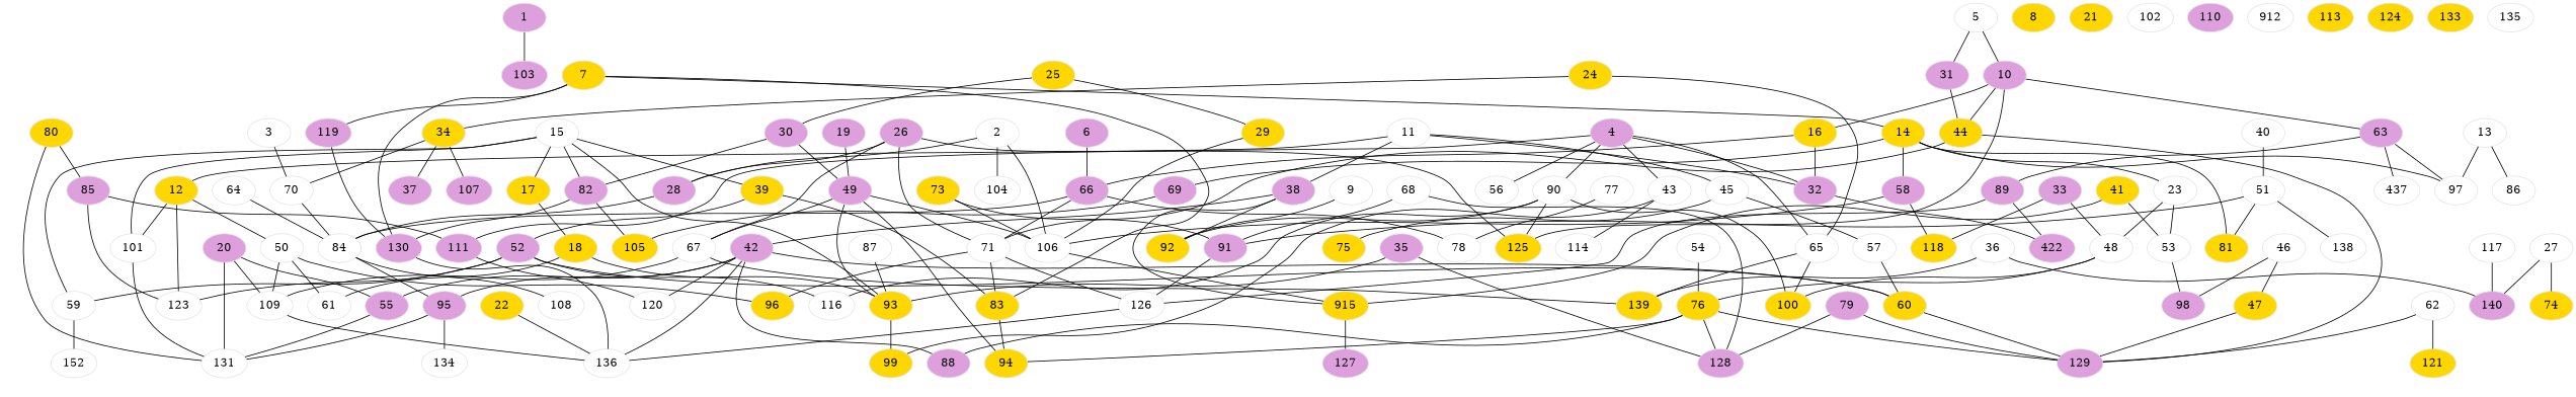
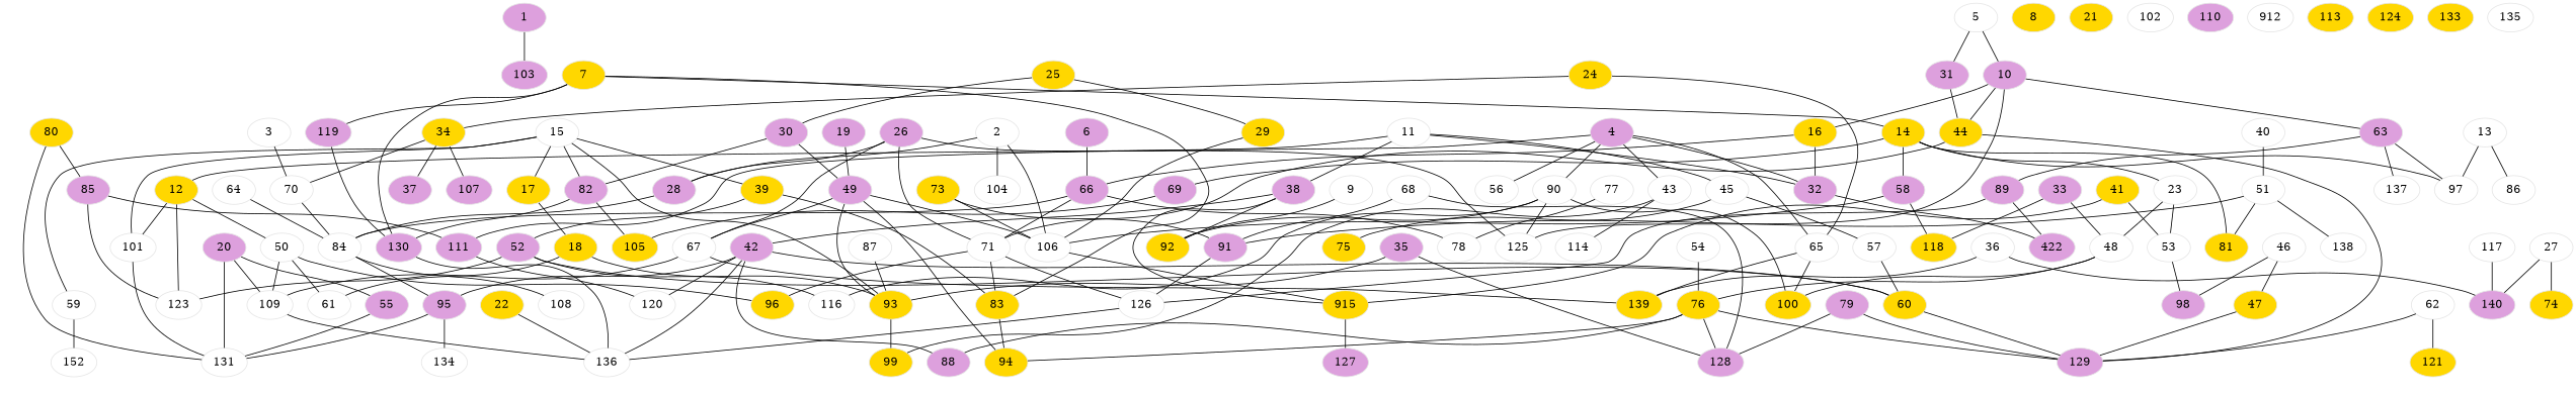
  graph {
    node [color=gray90 fillcolor=white style=filled]
    1 [fillcolor=plum]
    103 [fillcolor=plum]
    28 [fillcolor=plum]
    2
    104
    106
    84
    n8 [fillcolor=gold label=915]
    3
    70
    4 [fillcolor=plum]
    32 [fillcolor=plum]
    43
    56
    65
    90
    111 [fillcolor=plum]
    n18 [fillcolor=plum label=422]
    99 [fillcolor=gold]
    114
    139 [fillcolor=gold]
    100 [fillcolor=gold]
    92 [fillcolor=gold]
-   125 [fillcolor=gold]
+   125
    116
    120
    10 [fillcolor=plum]
    5
    31 [fillcolor=plum]
    16 [fillcolor=gold]
    44 [fillcolor=gold]
    63 [fillcolor=plum]
    6 [fillcolor=plum]
    66 [fillcolor=plum]
    71
    78
    7 [fillcolor=gold]
    14 [fillcolor=gold]
    83 [fillcolor=gold]
    119 [fillcolor=plum]
    130 [fillcolor=plum]
    97
    23
    58 [fillcolor=plum]
    69 [fillcolor=plum]
    81 [fillcolor=gold]
    94 [fillcolor=gold]
    136
    8 [fillcolor=gold]
    9
    129 [fillcolor=plum]
    89 [fillcolor=plum]
-   137 [label=437]
+   137
    11
    12 [fillcolor=gold]
    38 [fillcolor=plum]
    45
    50
    101
    123
    42 [fillcolor=plum]
    57
    75 [fillcolor=gold]
    61
    109
    96 [fillcolor=gold]
    131
    13
    86
    48
    53
    118 [fillcolor=gold]
    105 [fillcolor=gold]
    15
    17 [fillcolor=gold]
    39 [fillcolor=gold]
    59
    82 [fillcolor=plum]
    93 [fillcolor=gold]
    18 [fillcolor=gold]
    52 [fillcolor=plum]
    n82 [label=152]
    19 [fillcolor=plum]
    49 [fillcolor=plum]
    67
    20 [fillcolor=plum]
    55 [fillcolor=plum]
    21 [fillcolor=gold]
    22 [fillcolor=gold]
    76 [fillcolor=gold]
    98 [fillcolor=plum]
    24 [fillcolor=gold]
    34 [fillcolor=gold]
    37 [fillcolor=plum]
    107 [fillcolor=plum]
    25 [fillcolor=gold]
    29 [fillcolor=gold]
    30 [fillcolor=plum]
    26 [fillcolor=plum]
    126
    74 [fillcolor=gold]
    27
    140 [fillcolor=plum]
    95 [fillcolor=plum]
    108
    33 [fillcolor=plum]
    35 [fillcolor=plum]
    128 [fillcolor=plum]
    36
    60 [fillcolor=gold]
    88 [fillcolor=plum]
    127 [fillcolor=plum]
    40
    51
    91 [fillcolor=plum]
    138
    41 [fillcolor=gold]
    134
    47 [fillcolor=gold]
    46
    54
    62
    121 [fillcolor=gold]
    64
    68
    73 [fillcolor=gold]
    77
    79 [fillcolor=plum]
    80 [fillcolor=gold]
    85 [fillcolor=plum]
    87
    102
    110 [fillcolor=plum]
    n134 [label=912]
    113 [fillcolor=gold]
    117
    124 [fillcolor=gold]
    133 [fillcolor=gold]
    135
    1 -- 103
    28 -- 84
    2 -- 28
    2 -- 104
    2 -- 106
    106 -- n8
    84 -- 95
    84 -- 108
    n8 -- 127
    3 -- 70
    70 -- 84
    4 -- 32
    4 -- 43
    4 -- 56
    4 -- 65
    4 -- 90
    4 -- 111
    32 -- n18
    43 -- 99
    43 -- 114
    65 -- 139
    65 -- 100
    90 -- 100
    90 -- 92
    90 -- 125
    90 -- 116
    111 -- 120
    10 -- 125
    10 -- 16
    10 -- 44
    10 -- 63
    5 -- 10
    5 -- 31
    31 -- 44
    16 -- 32
    16 -- 66
    44 -- 71
    44 -- 129
    63 -- 97
    63 -- 89
    63 -- 137
    6 -- 66
    66 -- 84
    66 -- 71
    66 -- 78
    71 -- 83
    71 -- 96
    71 -- 126
    7 -- 14
    7 -- 83
    7 -- 119
    7 -- 130
    14 -- 97
    14 -- 23
    14 -- 58
    14 -- 69
    14 -- 81
    83 -- 94
    119 -- 130
    130 -- 136
    23 -- 48
    23 -- 53
    58 -- 106
    58 -- 118
    69 -- 105
    9 -- 92
    89 -- n18
    89 -- 126
    11 -- 32
    11 -- 12
    11 -- 38
    11 -- 45
    12 -- 50
    12 -- 101
    12 -- 123
    38 -- n8
    38 -- 92
    38 -- 42
    45 -- 57
    45 -- 75
    50 -- 61
    50 -- 109
    50 -- 96
    101 -- 131
    42 -- 120
    42 -- 136
-   42 -- 55
    42 -- 95
    42 -- 60
    42 -- 88
    57 -- 60
    109 -- 136
    13 -- 97
    13 -- 86
    48 -- 100
    48 -- 76
    53 -- 98
    15 -- 101
    15 -- 17
    15 -- 39
    15 -- 59
    15 -- 82
    15 -- 93
    17 -- 18
    39 -- 83
    39 -- 52
    59 -- n82
    82 -- 130
    82 -- 105
    93 -- 99
    18 -- 61
    18 -- 93
    52 -- 116
    52 -- 123
-   52 -- 59
    52 -- 60
    19 -- 49
    49 -- 106
    49 -- 94
    49 -- 93
    49 -- 67
    67 -- 139
    67 -- 109
    20 -- 109
    20 -- 131
    20 -- 55
    55 -- 131
    22 -- 136
    76 -- 94
    76 -- 129
    76 -- 128
    76 -- 88
    24 -- 65
    24 -- 34
    34 -- 70
    34 -- 37
    34 -- 107
    25 -- 29
    25 -- 30
    29 -- 106
    30 -- 82
    30 -- 49
    26 -- 28
    26 -- 125
    26 -- 71
    26 -- 67
    126 -- 136
    27 -- 74
    27 -- 140
    95 -- 131
    95 -- 134
    33 -- 48
    33 -- 118
    35 -- 93
    35 -- 128
    36 -- 139
    36 -- 140
    60 -- 129
    40 -- 51
    51 -- 81
    51 -- 91
    51 -- 138
    91 -- 126
    41 -- n8
    41 -- 53
    47 -- 129
    46 -- 98
    46 -- 47
    54 -- 76
    62 -- 129
    62 -- 121
    64 -- 84
    68 -- 128
    68 -- 91
    73 -- 106
    73 -- 91
    77 -- 78
    79 -- 129
    79 -- 128
    80 -- 131
    80 -- 85
    85 -- 111
    85 -- 123
    87 -- 93
    117 -- 140
  }
